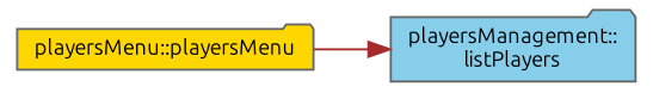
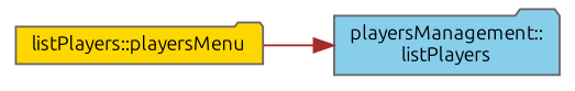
  digraph {
    rankdir=RL
    fontname=Ubuntu
    node [fontname=Ubuntu fontsize=10 shape=folder style=filled]
    n1 [color=gray40 fillcolor=skyblue fontcolor=black height=0.2 label="playersManagement::\llistPlayers" width=0.4]
-   n2 [color=grey40 fillcolor=gold height=0.2 label="playersMenu::playersMenu" width=0.4]
+   n2 [color=grey40 fillcolor=gold height=0.2 label="listPlayers::playersMenu" width=0.4]
    n1 -> n2 [color=brown dir=back fontname=Ubuntu fontsize=10 labelfontname=Helvetica labelfontsize=10 style=solid]
  }
